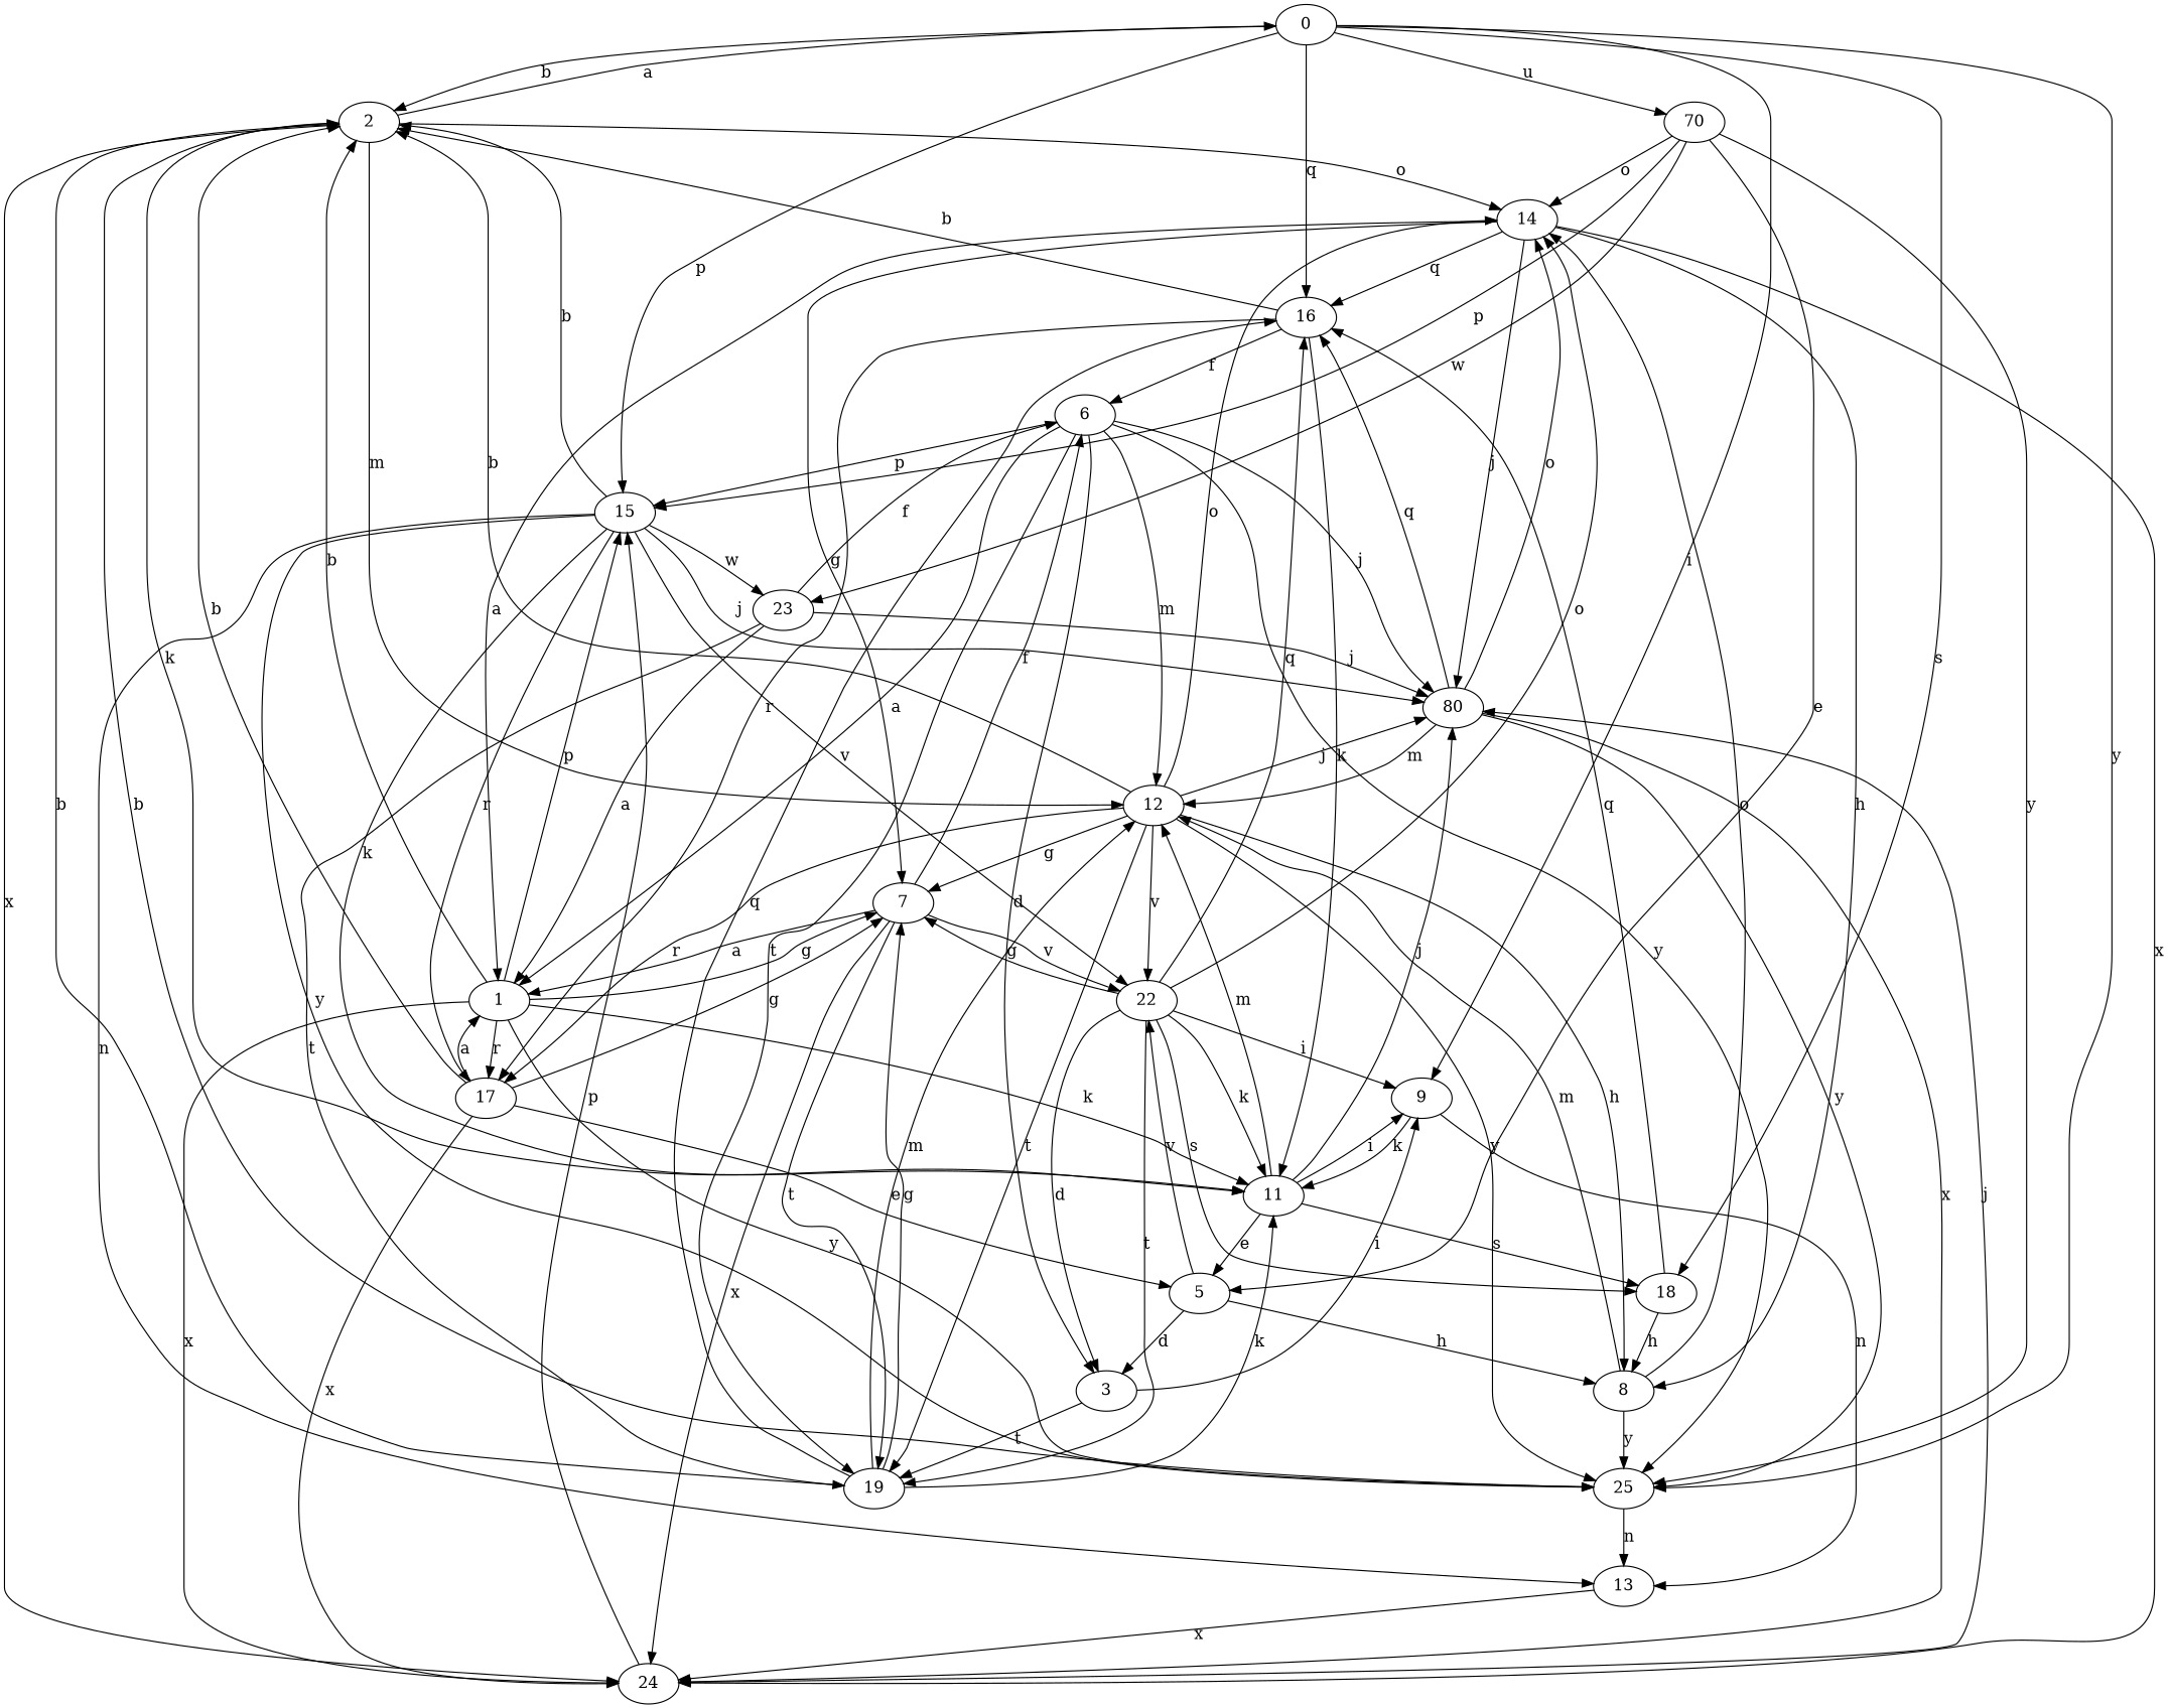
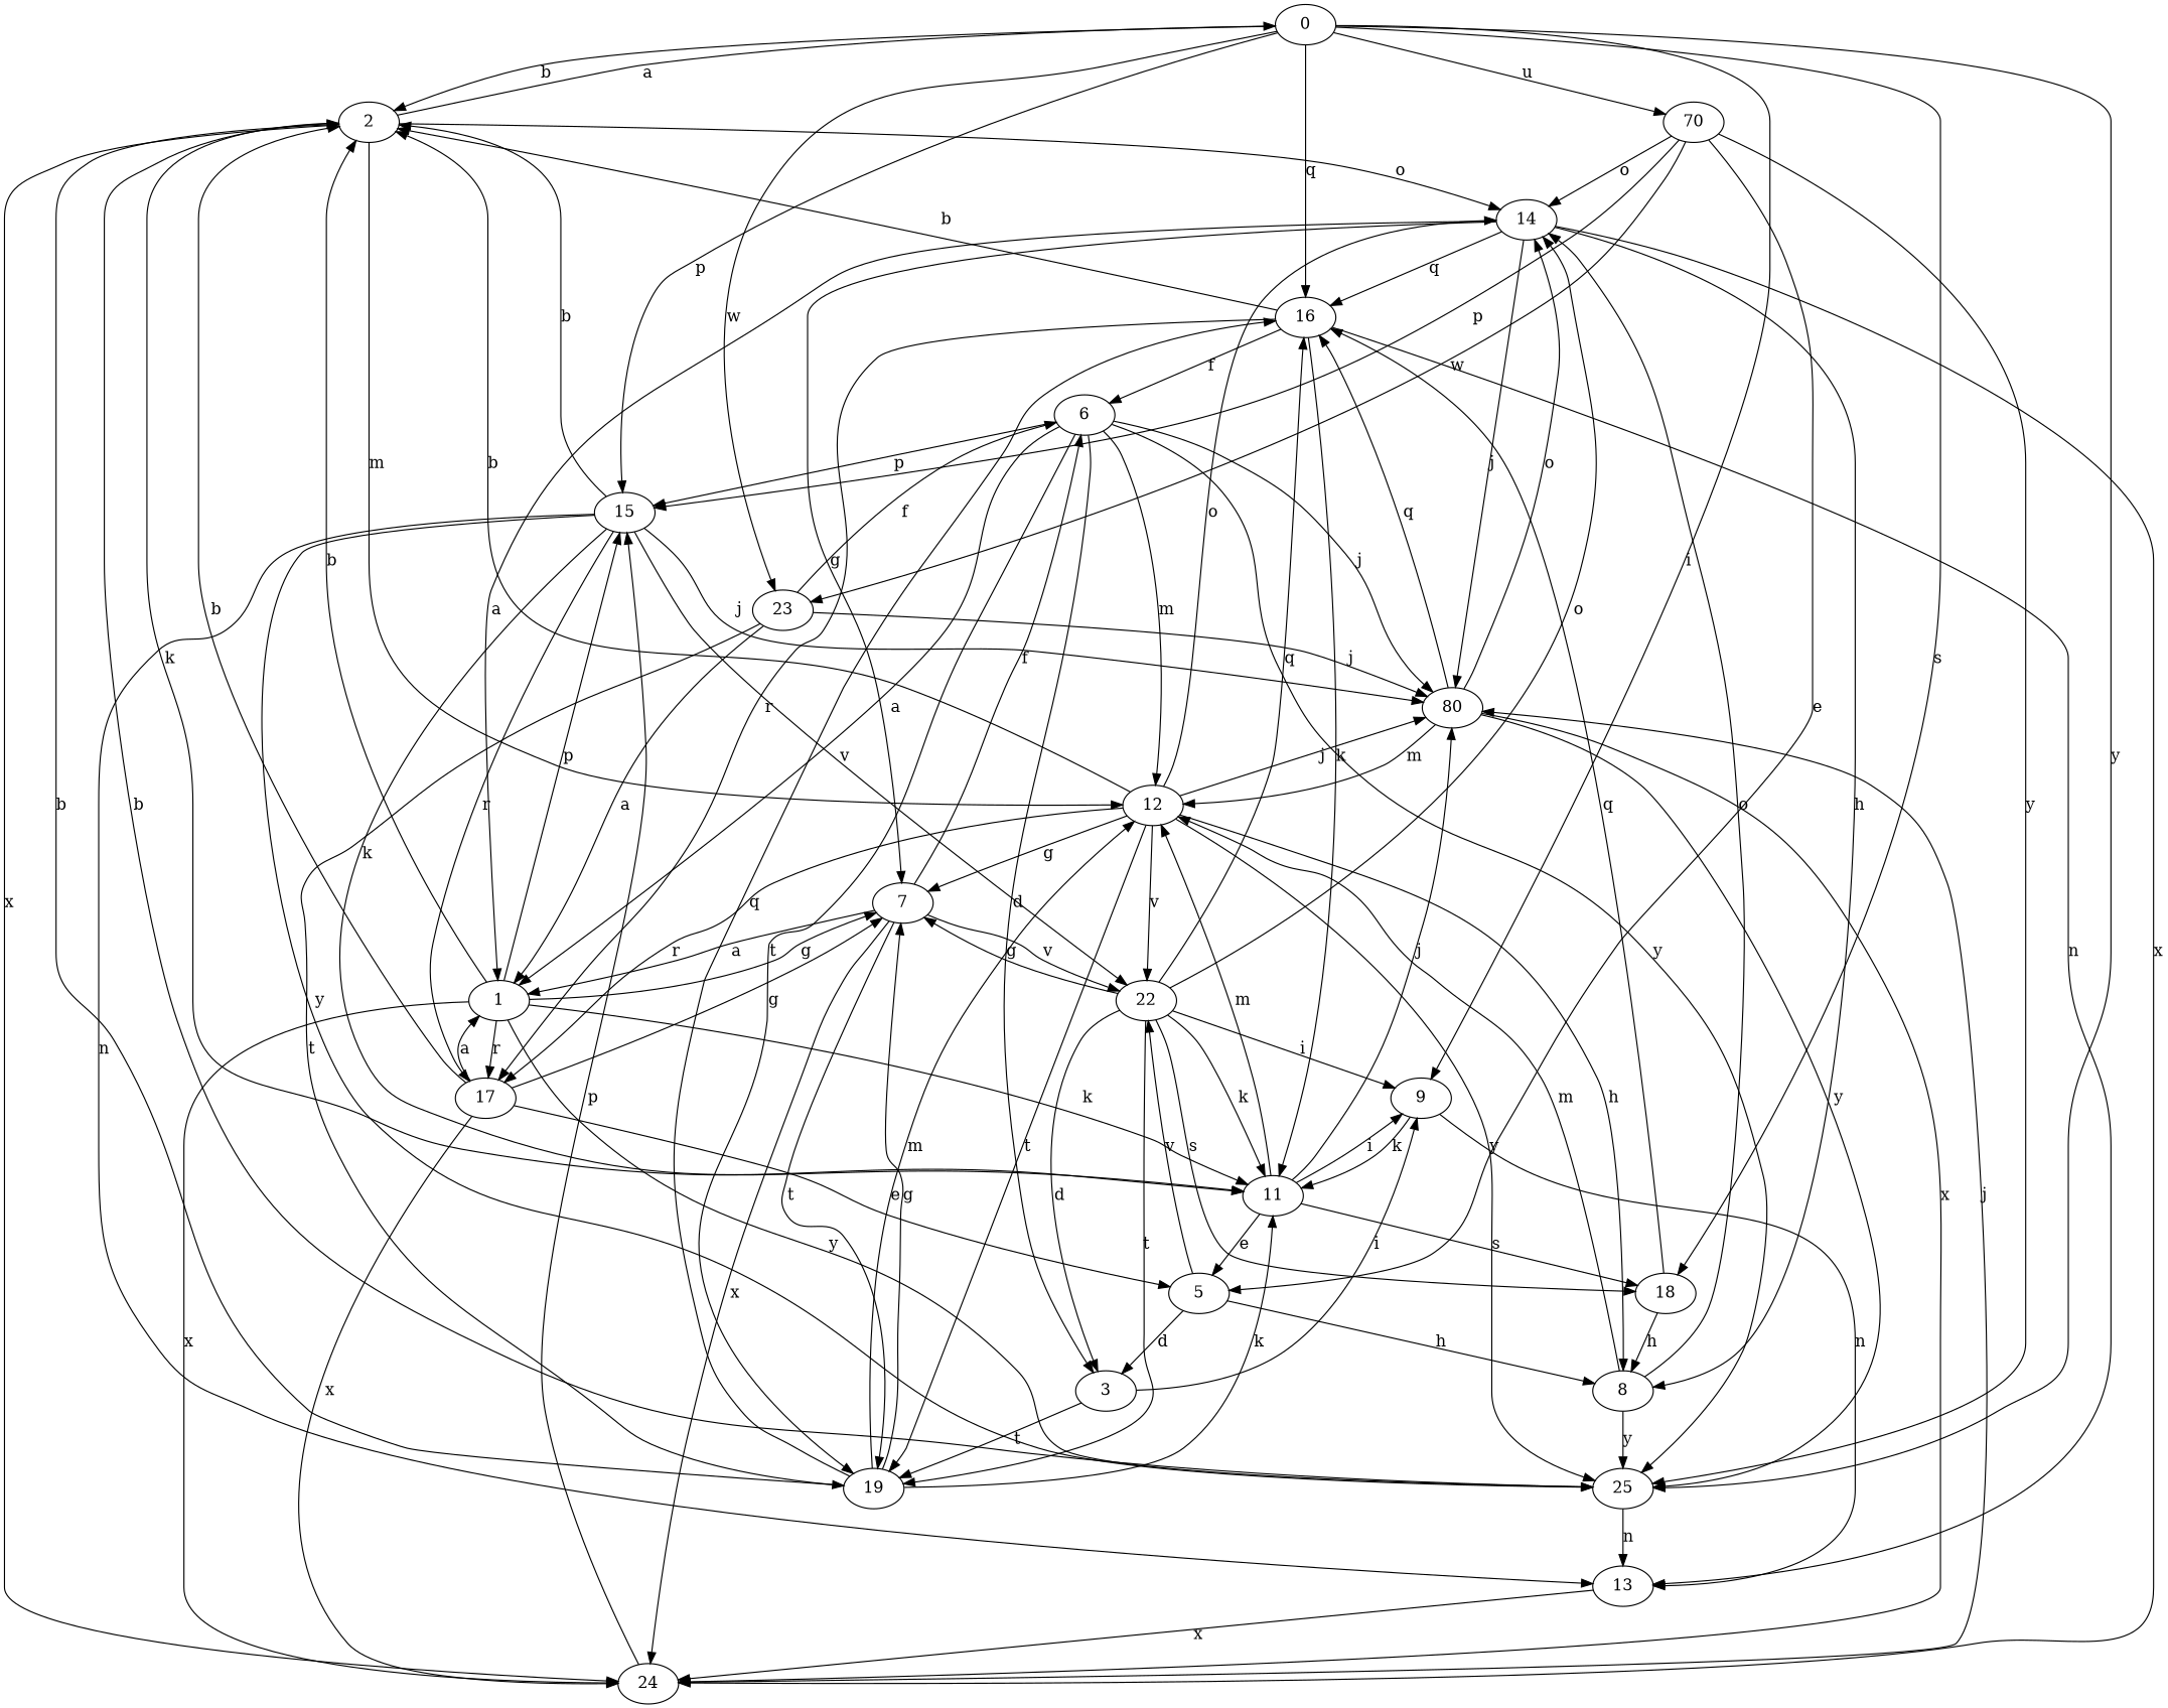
  strict digraph {
    0
    2
    9
    15
    16
    18
    n7 [label=70]
    23
    25
    11
    24
    12
    14
    13
    17
    22
    n17 [label=80]
    6
    8
    5
    1
    19
    7
    3
    0 -> 2 [label=b]
    0 -> 9 [label=i]
    0 -> 15 [label=p]
    0 -> 16 [label=q]
    0 -> 18 [label=s]
    0 -> n7 [label=u]
-   15 -> 23 [label=w]
+   0 -> 23 [label=w]
    0 -> 25 [label=y]
    2 -> 0 [label=a]
    2 -> 11 [label=k]
    2 -> 24 [label=x]
    2 -> 12 [label=m]
    2 -> 14 [label=o]
    9 -> 11 [label=k]
    9 -> 13 [label=n]
    15 -> 2 [label=b]
    15 -> 25 [label=y]
    15 -> 11 [label=k]
    15 -> 13 [label=n]
    15 -> 17 [label=r]
    15 -> 22 [label=v]
    15 -> n17 [label=j]
    16 -> 2 [label=b]
    16 -> 11 [label=k]
+   16 -> 13 [label=n]
    16 -> 17 [label=r]
    16 -> 6 [label=f]
    18 -> 16 [label=q]
    18 -> 8 [label=h]
    n7 -> 15 [label=p]
    n7 -> 23 [label=w]
    n7 -> 25 [label=y]
    n7 -> 14 [label=o]
    n7 -> 5 [label=e]
    23 -> n17 [label=j]
    23 -> 6 [label=f]
    23 -> 1 [label=a]
    23 -> 19 [label=t]
    25 -> 2 [label=b]
    25 -> 13 [label=n]
    11 -> 9 [label=i]
    11 -> 18 [label=s]
    11 -> 12 [label=m]
    11 -> n17 [label=j]
    11 -> 5 [label=e]
    24 -> 15 [label=p]
    24 -> n17 [label=j]
    12 -> 2 [label=b]
    12 -> 25 [label=y]
    12 -> 14 [label=o]
    12 -> 17 [label=r]
    12 -> 22 [label=v]
    12 -> n17 [label=j]
    12 -> 8 [label=h]
    12 -> 19 [label=t]
    12 -> 7 [label=g]
    14 -> 16 [label=q]
    14 -> 24 [label=x]
    14 -> n17 [label=j]
    14 -> 8 [label=h]
    14 -> 1 [label=a]
    14 -> 7 [label=g]
    13 -> 24 [label=x]
    17 -> 2 [label=b]
    17 -> 24 [label=x]
    17 -> 5 [label=e]
    17 -> 1 [label=a]
    17 -> 7 [label=g]
    22 -> 9 [label=i]
    22 -> 16 [label=q]
    22 -> 18 [label=s]
    22 -> 11 [label=k]
    22 -> 14 [label=o]
    22 -> 19 [label=t]
    22 -> 7 [label=g]
    22 -> 3 [label=d]
    n17 -> 16 [label=q]
    n17 -> 25 [label=y]
    n17 -> 24 [label=x]
    n17 -> 12 [label=m]
    n17 -> 14 [label=o]
    6 -> 15 [label=p]
    6 -> 25 [label=y]
    6 -> 12 [label=m]
    6 -> n17 [label=j]
    6 -> 1 [label=a]
    6 -> 19 [label=t]
    6 -> 3 [label=d]
    8 -> 25 [label=y]
    8 -> 12 [label=m]
    8 -> 14 [label=o]
    5 -> 22 [label=v]
    5 -> 8 [label=h]
    5 -> 3 [label=d]
    1 -> 2 [label=b]
    1 -> 15 [label=p]
    1 -> 25 [label=y]
    1 -> 11 [label=k]
    1 -> 24 [label=x]
    1 -> 17 [label=r]
    1 -> 7 [label=g]
    19 -> 2 [label=b]
    19 -> 16 [label=q]
    19 -> 11 [label=k]
    19 -> 12 [label=m]
    19 -> 7 [label=g]
    7 -> 24 [label=x]
    7 -> 22 [label=v]
    7 -> 6 [label=f]
    7 -> 1 [label=a]
    7 -> 19 [label=t]
    3 -> 9 [label=i]
    3 -> 19 [label=t]
  }
